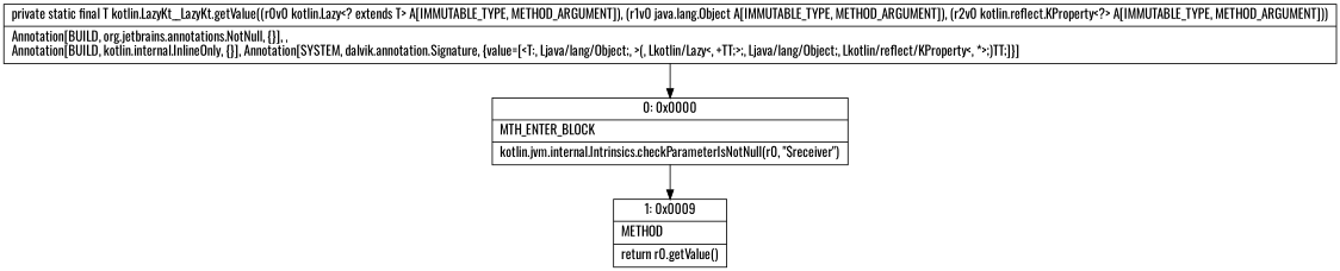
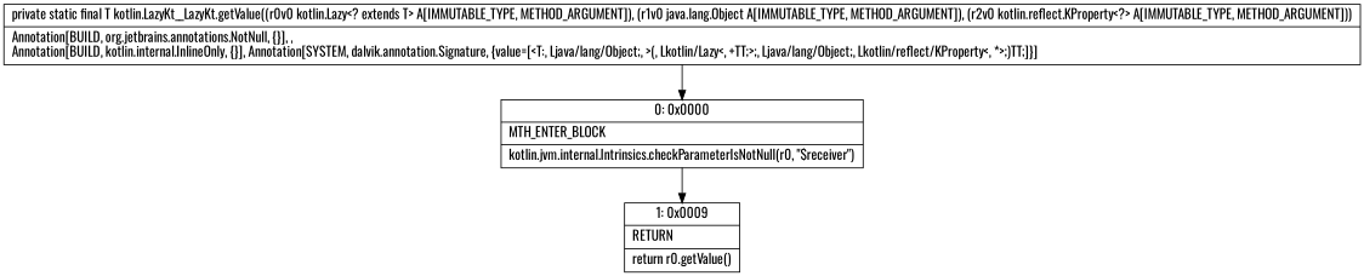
  digraph {
    fontname=Oswald
    node [shape=record fontname=Oswald]
    edge [fontname=Oswald]
    n1 [label="{0\:\ 0x0000|MTH_ENTER_BLOCK\l|kotlin.jvm.internal.Intrinsics.checkParameterIsNotNull(r0, \"$receiver\")\l}"]
-   n2 [label="{1\:\ 0x0009|METHOD\l|return r0.getValue()\l}"]
+   n2 [label="{1\:\ 0x0009|RETURN\l|return r0.getValue()\l}"]
    n3 [label="{private static final T kotlin.LazyKt__LazyKt.getValue((r0v0 kotlin.Lazy\<? extends T\> A[IMMUTABLE_TYPE, METHOD_ARGUMENT]), (r1v0 java.lang.Object A[IMMUTABLE_TYPE, METHOD_ARGUMENT]), (r2v0 kotlin.reflect.KProperty\<?\> A[IMMUTABLE_TYPE, METHOD_ARGUMENT]))  | Annotation[BUILD, org.jetbrains.annotations.NotNull, \{\}], , \lAnnotation[BUILD, kotlin.internal.InlineOnly, \{\}], Annotation[SYSTEM, dalvik.annotation.Signature, \{value=[\<T:, Ljava\/lang\/Object;, \>(, Lkotlin\/Lazy\<, +TT;\>;, Ljava\/lang\/Object;, Lkotlin\/reflect\/KProperty\<, *\>;)TT;]\}]\l}"]
    n1 -> n2
    n3 -> n1
  }
